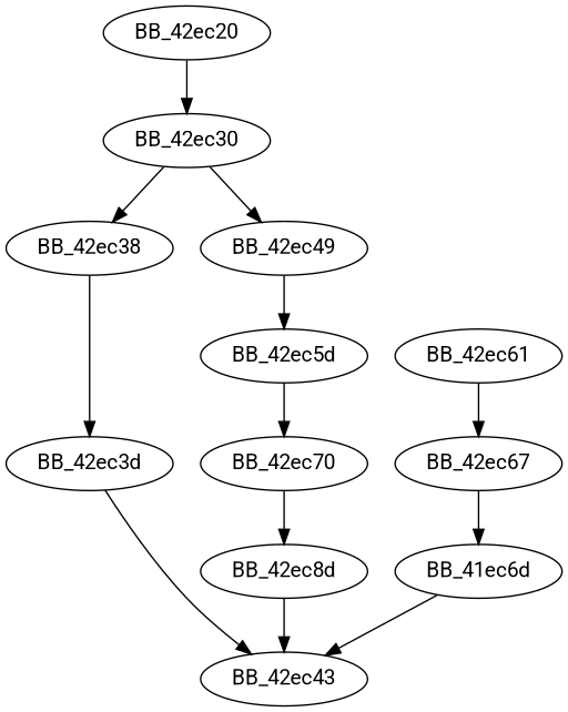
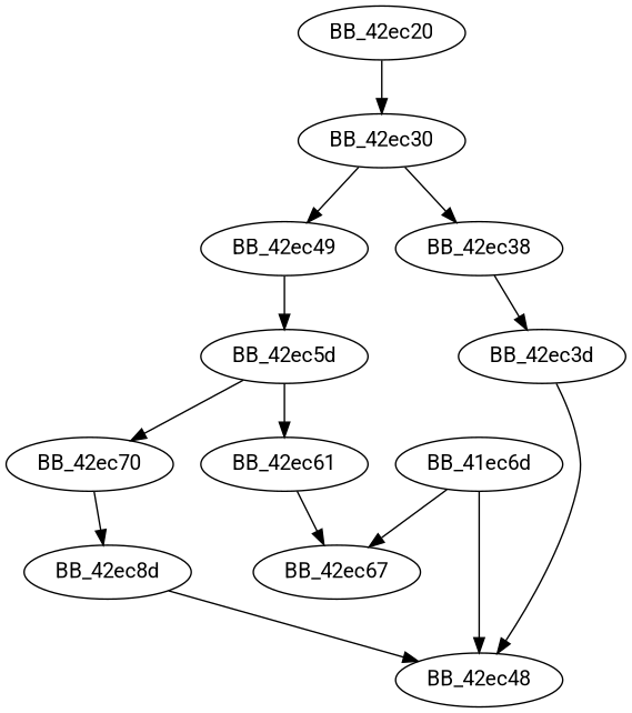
  digraph {
    fontname=Roboto
    node [fontname=Roboto]
    edge [fontname=Roboto]
    BB_42ec20
    BB_42ec30
    BB_42ec38
    BB_42ec49
    BB_42ec3d
    BB_42ec5d
-   BB_42ec43
+   BB_42ec43 [label=BB_42ec48]
    BB_42ec61
    BB_42ec70
    BB_42ec8d
    BB_42ec67
    n12 [label=BB_41ec6d]
    BB_42ec20 -> BB_42ec30
    BB_42ec30 -> BB_42ec38
    BB_42ec30 -> BB_42ec49
    BB_42ec38 -> BB_42ec3d
    BB_42ec49 -> BB_42ec5d
    BB_42ec3d -> BB_42ec43
+   BB_42ec5d -> BB_42ec61
    BB_42ec5d -> BB_42ec70
    BB_42ec61 -> BB_42ec67
    BB_42ec70 -> BB_42ec8d
    BB_42ec8d -> BB_42ec43
-   BB_42ec67 -> n12
+   n12 -> BB_42ec67
    n12 -> BB_42ec43
  }
